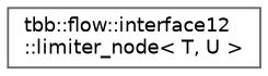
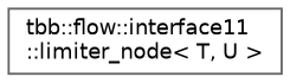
  digraph {
    rankdir=LR
-   n1 [color=grey40 fillcolor=white fontname=Helvetica fontsize=10 height=0.2 label="tbb::flow::interface12\l::limiter_node\< T, U \>" shape=box style=filled width=0.4]
+   n1 [color=grey40 fillcolor=white fontname=Helvetica fontsize=10 height=0.2 label="tbb::flow::interface11\l::limiter_node\< T, U \>" shape=box style=filled width=0.4]
  }
